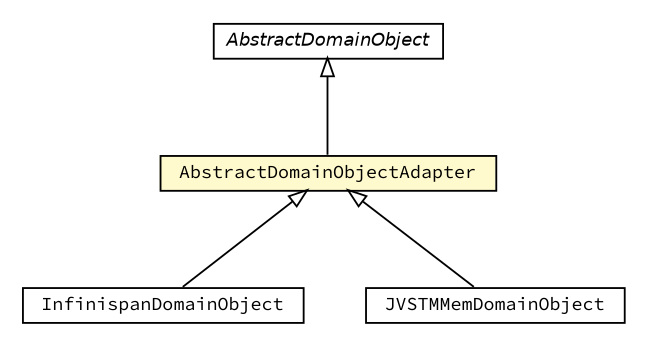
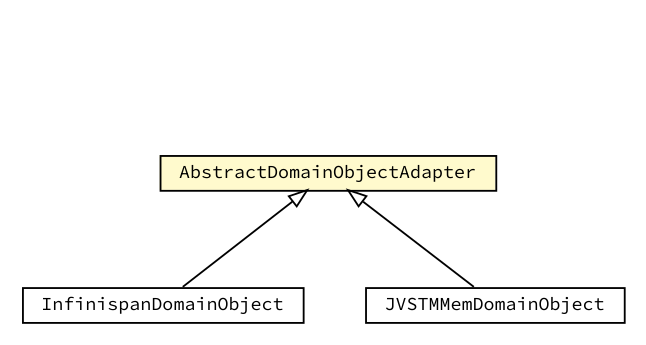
  digraph {
    fontname="Source Code Pro"
    nodesep=0.25
    ranksep=0.5
    node [fontcolor=black fontname="Source Code Pro" fontsize=10.0 shape=plaintext]
    edge [arrowtail=empty dir=back fontname="Source Code Pro" fontsize=10 headport=p labelfontname=Helvetica labelfontsize=10 tailport=p]
    n1 [label=<<table title="pt.ist.fenixframework.core.AbstractDomainObjectAdapter" border="0" cellborder="1" cellspacing="0" cellpadding="2" port="p" bgcolor="lemonChiffon" href="./AbstractDomainObjectAdapter.html"> 		<tr><td><table border="0" cellspacing="0" cellpadding="1"> <tr><td align="center" balign="center"> AbstractDomainObjectAdapter </td></tr> 		</table></td></tr> 		</table>>]
    n2 [label=<<table title="pt.ist.fenixframework.backend.infinispan.InfinispanDomainObject" border="0" cellborder="1" cellspacing="0" cellpadding="2" port="p" href="../backend/infinispan/InfinispanDomainObject.html"> 		<tr><td><table border="0" cellspacing="0" cellpadding="1"> <tr><td align="center" balign="center"> InfinispanDomainObject </td></tr> 		</table></td></tr> 		</table>>]
    n3 [label=<<table title="pt.ist.fenixframework.backend.jvstmmem.JVSTMMemDomainObject" border="0" cellborder="1" cellspacing="0" cellpadding="2" port="p" href="../backend/jvstmmem/JVSTMMemDomainObject.html"> 		<tr><td><table border="0" cellspacing="0" cellpadding="1"> <tr><td align="center" balign="center"> JVSTMMemDomainObject </td></tr> 		</table></td></tr> 		</table>>]
-   n4 [label=<<table title="pt.ist.fenixframework.core.AbstractDomainObject" border="0" cellborder="1" cellspacing="0" cellpadding="2" port="p" href="./AbstractDomainObject.html"> 		<tr><td><table border="0" cellspacing="0" cellpadding="1"> <tr><td align="center" balign="center"><font face="Helvetica-Oblique"> AbstractDomainObject </font></td></tr> 		</table></td></tr> 		</table>>]
    n1 -> n2
    n1 -> n3
-   n4 -> n1
  }
